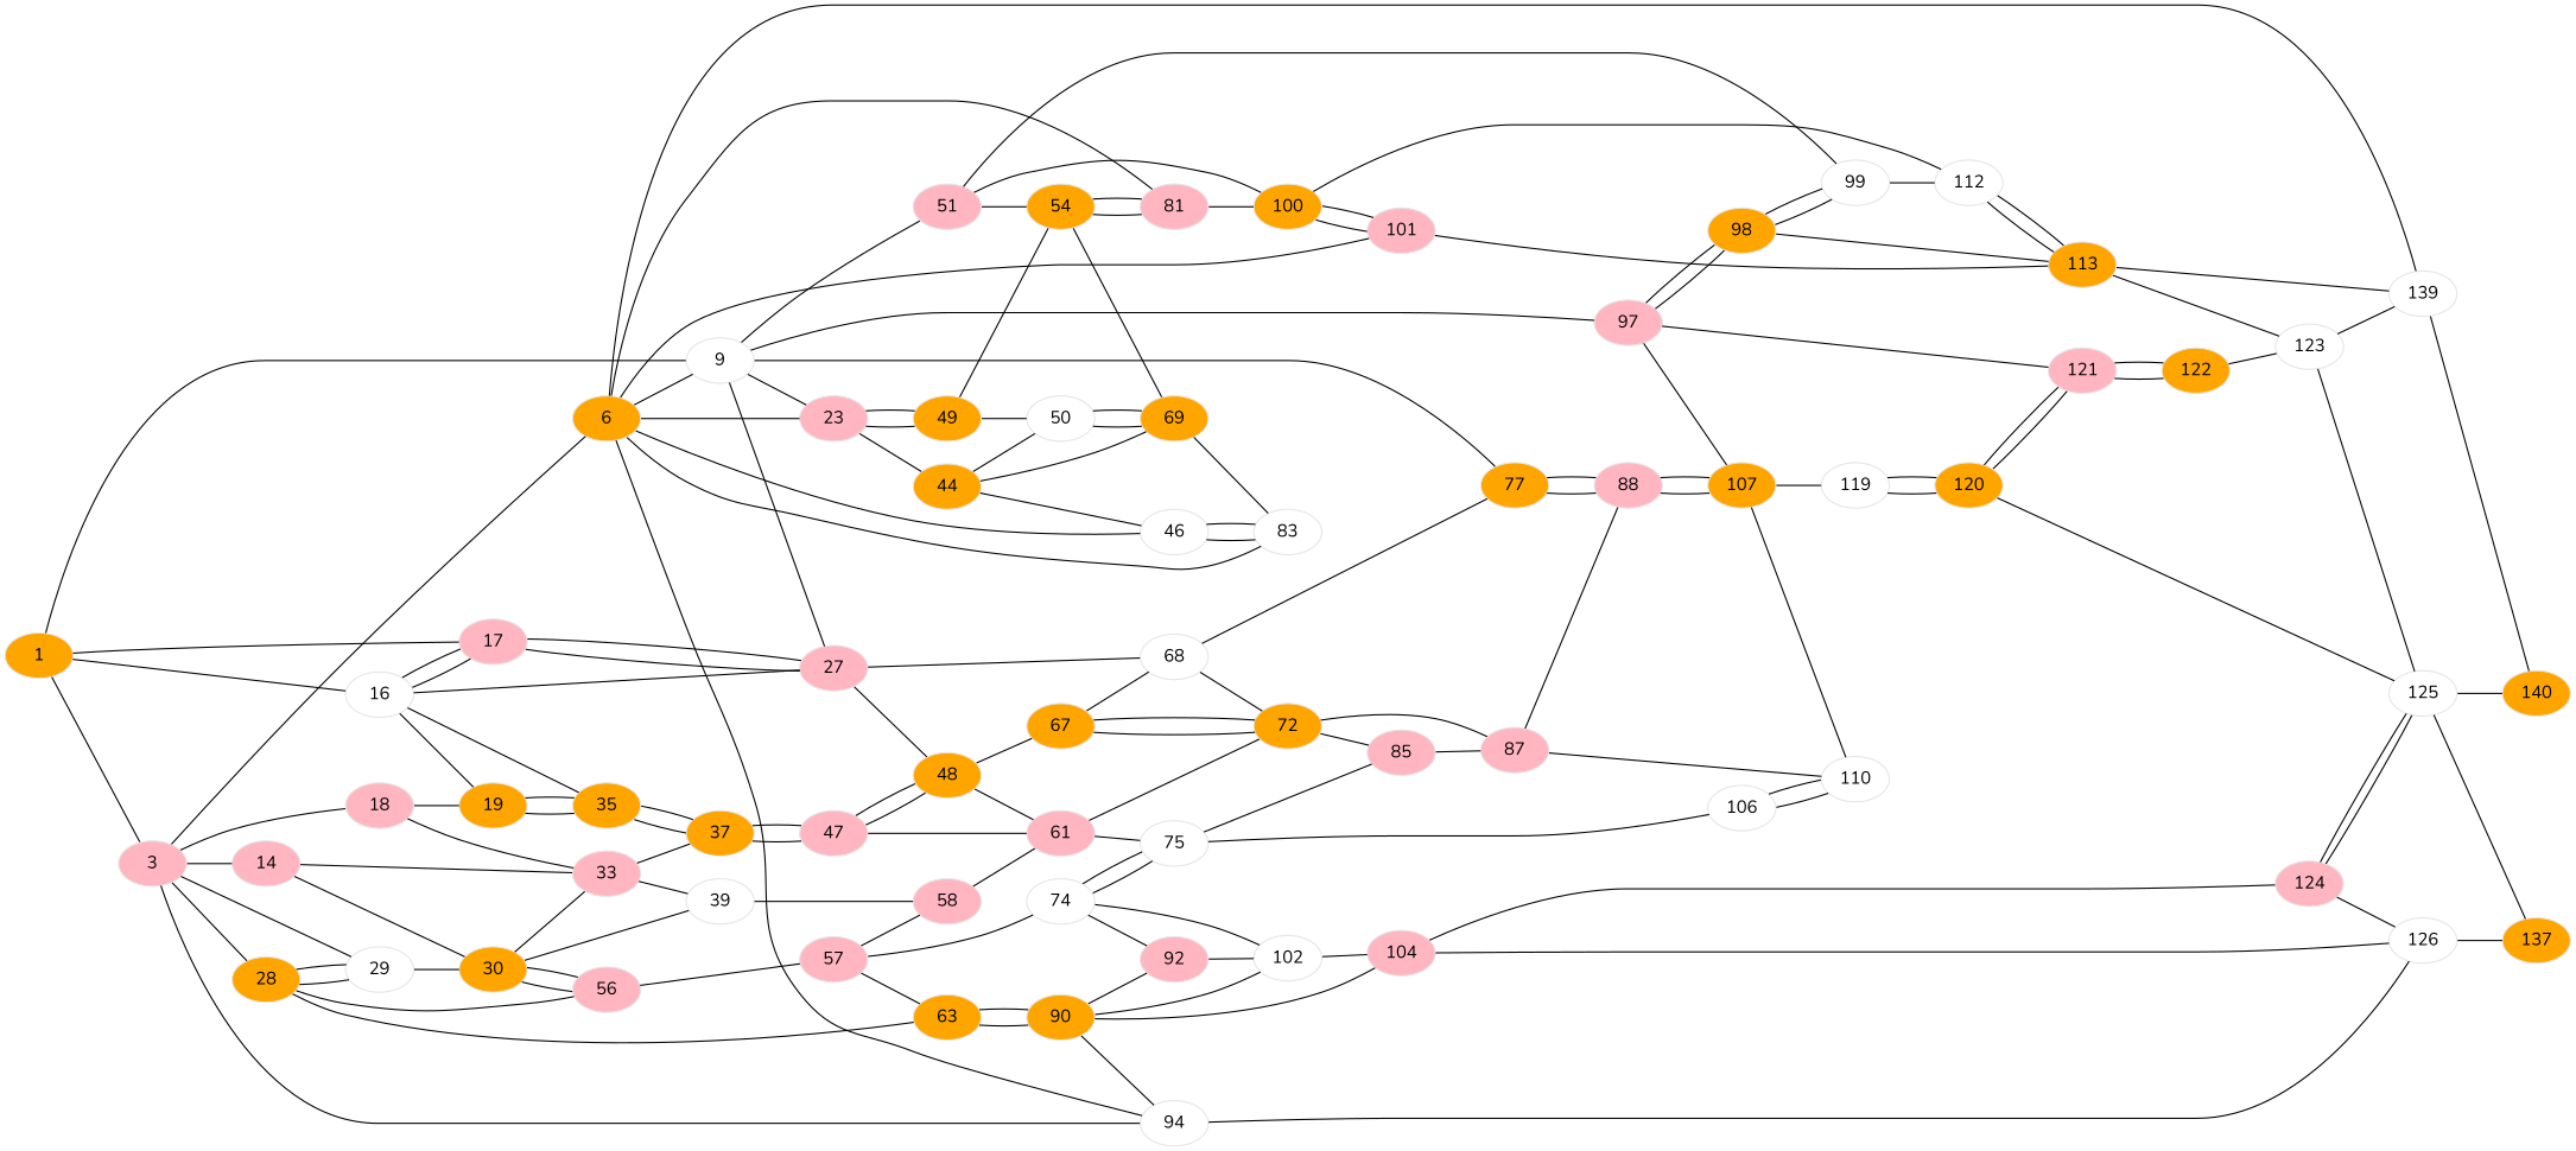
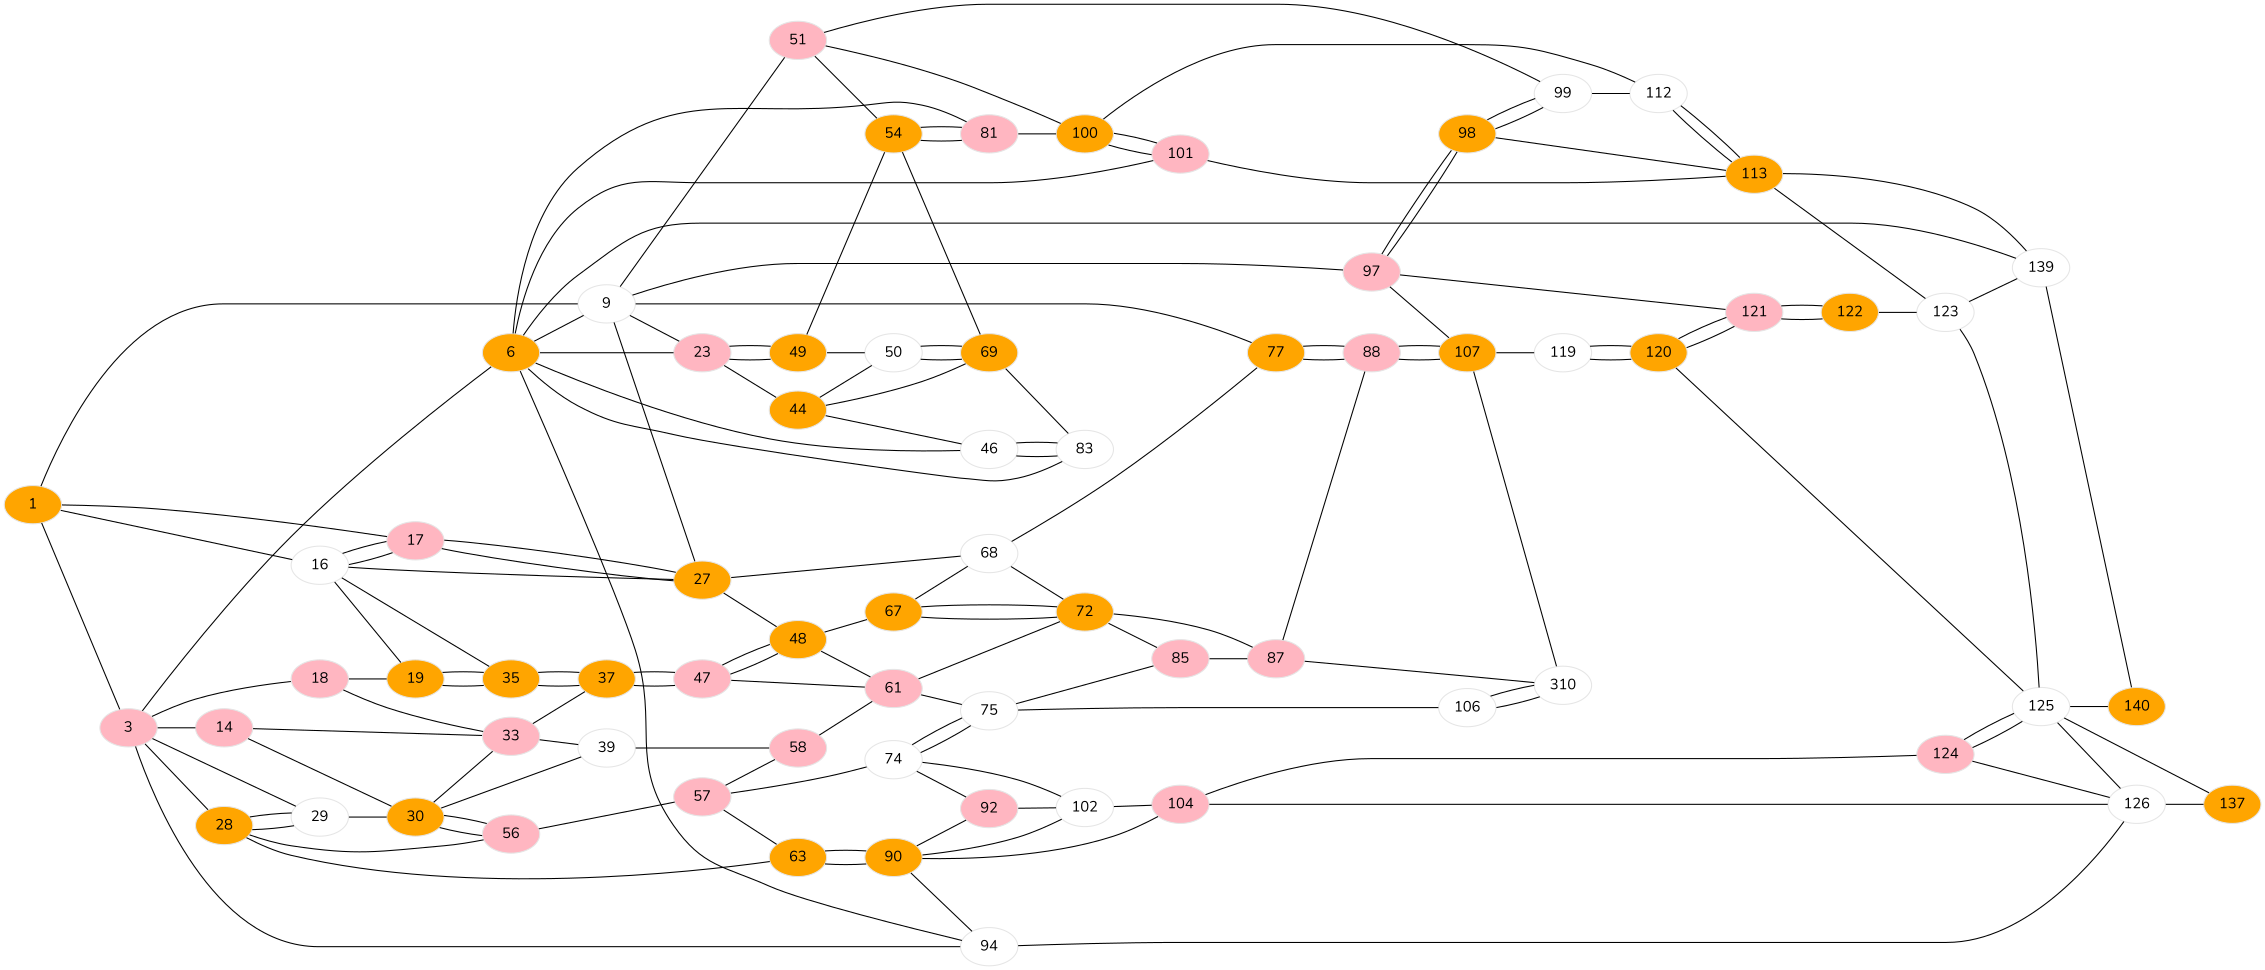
  graph {
    fontname=Nunito
    rankdir=LR
    node [color=gray90 fillcolor=orange fontname=Nunito style=filled]
    edge [fontname=Nunito]
    1 [super="+2+8"]
    3 [fillcolor=lightpink super="+15+4"]
    9 [fillcolor=white super="+10+42"]
    16 [fillcolor=white super="+20"]
    17 [fillcolor=lightpink]
    6 [super="+7+82+21"]
    14 [fillcolor=lightpink super="+32"]
    18 [fillcolor=lightpink]
    28 [super="+62"]
    29 [fillcolor=white]
    94 [fillcolor=white]
    23 [fillcolor=lightpink super="+24"]
-   27 [fillcolor=lightpink super="+40"]
+   27 [super="+40"]
    51 [fillcolor=lightpink super="+52"]
    77
    97 [fillcolor=lightpink super="+109"]
    19
    35
    46 [fillcolor=white]
    81 [fillcolor=lightpink]
    83 [fillcolor=white]
    101 [fillcolor=lightpink super="+116"]
    139 [fillcolor=white super="+141"]
    30 [super="+31"]
    33 [fillcolor=lightpink super="+34"]
    56 [fillcolor=lightpink]
    63
    126 [fillcolor=white super="+127"]
    44 [super="+45"]
    49
    100
    113 [super="+114+117"]
    140
    48 [super="+66"]
    68 [fillcolor=white super="+76"]
    54 [super="+55"]
    99 [fillcolor=white]
    88 [fillcolor=lightpink]
    107 [super="+108+111"]
    98
    121 [fillcolor=lightpink]
    39 [fillcolor=white]
    37
    50 [fillcolor=white]
    69 [super="+70"]
    61 [fillcolor=lightpink super="+65"]
    67
    72 [super="+79"]
    57 [fillcolor=lightpink super="+64"]
    90 [super="+91+95"]
    58 [fillcolor=lightpink super="+59"]
    47 [fillcolor=lightpink]
    75 [fillcolor=white super="+84"]
    112 [fillcolor=white]
    74 [fillcolor=white super="+93"]
    92 [fillcolor=lightpink]
    102 [fillcolor=white super="+103"]
    85 [fillcolor=lightpink super="+86"]
    87 [fillcolor=lightpink super="+89"]
    106 [fillcolor=white]
    104 [fillcolor=lightpink super="+118+105"]
-   110 [fillcolor=white]
+   110 [fillcolor=white label=310]
    119 [fillcolor=white]
    124 [fillcolor=lightpink]
    137
    122
    123 [fillcolor=white super="+131"]
    125 [fillcolor=white super="+129"]
    120
    1 -- 3
    1 -- 9
    1 -- 16
    1 -- 17
    3 -- 6
    3 -- 14 [weight=2]
    3 -- 18
    3 -- 28
    3 -- 29
    3 -- 94
    9 -- 23
    9 -- 27
    9 -- 51 [weight=2]
    9 -- 77
    9 -- 97
    16 -- 17
    16 -- 17
    16 -- 27
    16 -- 19
    16 -- 35
    17 -- 27
    17 -- 27
    6 -- 9
    6 -- 94
    6 -- 23
    6 -- 46
    6 -- 81
    6 -- 83
    6 -- 101
    6 -- 139
    14 -- 30
    14 -- 33
    18 -- 19
    18 -- 33
    28 -- 29
    28 -- 29
    28 -- 56
    28 -- 63
    29 -- 30
    94 -- 126
    23 -- 44
    23 -- 49
    23 -- 49
    27 -- 48
    27 -- 68
    51 -- 100
    51 -- 54
    51 -- 99
    77 -- 88
    77 -- 88
    97 -- 107
    97 -- 98
    97 -- 98
    97 -- 121
    19 -- 35
    19 -- 35
    35 -- 37
    35 -- 37
    46 -- 83
    46 -- 83
    81 -- 100
    101 -- 113
    139 -- 140
    30 -- 33
    30 -- 56
    30 -- 56
    30 -- 39
    33 -- 39
    33 -- 37
    56 -- 57
    63 -- 90
    63 -- 90
    126 -- 137 [weight=2]
    44 -- 46
    44 -- 50
    44 -- 69
    49 -- 54
    49 -- 50
    100 -- 101
    100 -- 101
    100 -- 112
    113 -- 139
    113 -- 123 [weight=2]
    48 -- 61
    48 -- 67
    68 -- 77
    68 -- 72
    54 -- 81
    54 -- 81
    54 -- 69
    99 -- 112
    88 -- 107
    88 -- 107
    107 -- 110
    107 -- 119 [weight=2]
    98 -- 113
    98 -- 99
    98 -- 99
    121 -- 122
    121 -- 122
    39 -- 58
    37 -- 47
    37 -- 47
    50 -- 69
    50 -- 69
    69 -- 83
    61 -- 72
    61 -- 75
    67 -- 68
    67 -- 72
    67 -- 72
    72 -- 85
    72 -- 87
    57 -- 63
    57 -- 58 [weight=2]
    57 -- 74
    90 -- 94
    90 -- 92
    90 -- 102
    90 -- 104
    58 -- 61
    47 -- 48
    47 -- 48
    47 -- 61
    75 -- 85
    75 -- 106
    112 -- 113
    112 -- 113
    74 -- 75
    74 -- 75
    74 -- 92
    74 -- 102
    92 -- 102
    102 -- 104
    85 -- 87 [weight=2]
    87 -- 88
    87 -- 110
    106 -- 110
    106 -- 110
    104 -- 126
    104 -- 124
    119 -- 120
    119 -- 120
    124 -- 126
    124 -- 125
    124 -- 125
    122 -- 123 [weight=2]
    123 -- 139
    123 -- 125
+   125 -- 126
    125 -- 140 [weight=2]
    125 -- 137
    120 -- 121
    120 -- 121
    120 -- 125
  }
